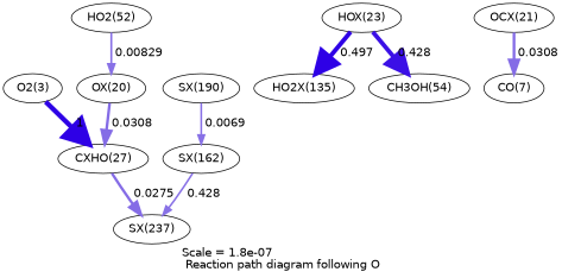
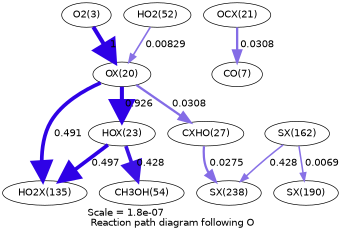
  digraph {
    fontname=Helvetica
    label="Scale = 1.8e-07\l Reaction path diagram following O"
    node [fontname=Helvetica]
    edge [arrowsize=1.69 color="0.7, 0.531, 0.9" fontname=Helvetica penwidth=2.24]
    n1 [label="O2(3)"]
    n2 [label="OX(20)"]
    n3 [label="HOX(23)"]
    n4 [label="HO2X(135)"]
    n5 [label="CXHO(27)"]
    n6 [label="CH3OH(54)"]
-   n7 [label="SX(237)"]
+   n7 [label="SX(238)"]
    n8 [label="OCX(21)"]
    n9 [label="CO(7)"]
    n10 [label="HO2(52)"]
    n11 [label="SX(190)"]
    n12 [label="SX(162)"]
-   n1 -> n5 [arrowsize=3 color="0.7, 1.5, 0.9" label=" 1" penwidth=6]
+   n1 -> n2 [arrowsize=3 color="0.7, 1.5, 0.9" label=" 1" penwidth=6]
+   n2 -> n3 [arrowsize=2.97 color="0.7, 1.43, 0.9" label=" 0.926" penwidth=5.94]
+   n2 -> n4 [arrowsize=2.73 color="0.7, 0.991, 0.9" label=" 0.491" penwidth=5.46]
    n2 -> n5 [label=" 0.0308" penwidth=3.37]
    n3 -> n4 [arrowsize=2.74 color="0.7, 0.997, 0.9" label=" 0.497" penwidth=5.47]
    n3 -> n6 [arrowsize=2.68 color="0.7, 0.928, 0.9" label=" 0.428" penwidth=5.36]
    n5 -> n7 [arrowsize=1.64 color="0.7, 0.528, 0.9" label=" 0.0275" penwidth=3.29]
    n8 -> n9 [label=" 0.0308" penwidth=3.39]
    n10 -> n2 [arrowsize=1.19 color="0.7, 0.508, 0.9" label=" 0.00829" penwidth=2.38]
-   n11 -> n12 [arrowsize=1.12 color="0.7, 0.507, 0.9" label=" 0.0069"]
+   n12 -> n11 [arrowsize=1.12 color="0.7, 0.507, 0.9" label=" 0.0069"]
    n12 -> n7 [arrowsize=1.12 color="0.7, 0.507, 0.9" label=" 0.428"]
  }
